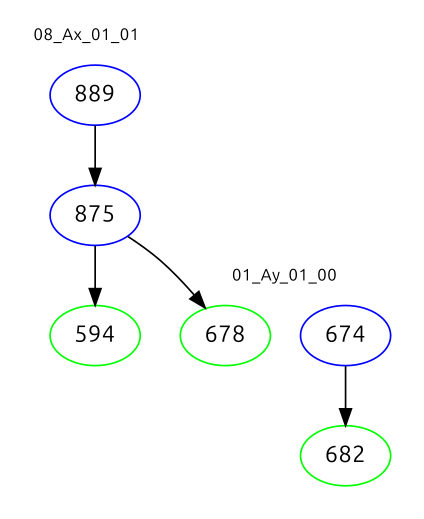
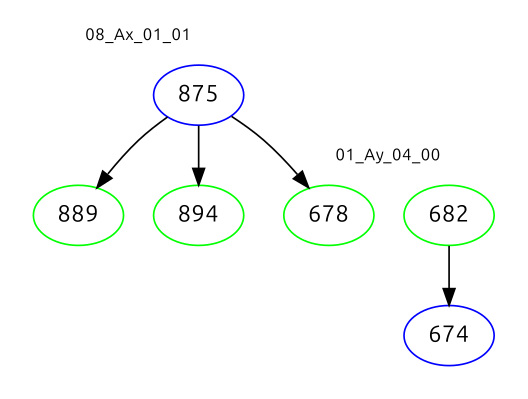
  digraph {
    fontname=Ubuntu
    node [color=blue fontname=Ubuntu]
    edge [color=black fontname=Ubuntu]
    n1 [label=674]
    n2 [color=green label=682]
    n3 [color=green label=678]
    n4 [label=875]
-   n5 [label=889]
-   n6 [color=green label=594]
+   n5 [color=green label=889]
+   n6 [color=green label=894]
    subgraph cluster_1 {
      color=white
      fontsize=10
-     label="01_Ay_01_00"
+     label="01_Ay_04_00"
      n1
      n2
      n3
    }
    subgraph cluster_2 {
      color=white
      fontsize=10
      label="08_Ax_01_01"
      n4
      n5
      n6
    }
-   n1 -> n2
+   n2 -> n1
    n4 -> n3
-   n5 -> n4
+   n4 -> n5
    n4 -> n6
  }
